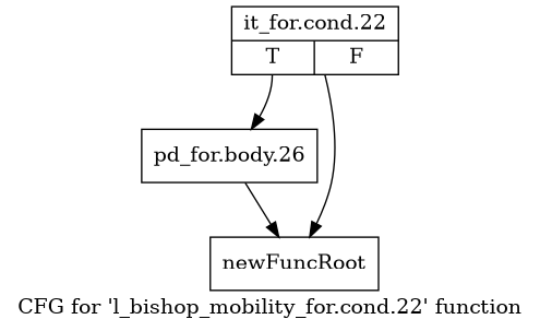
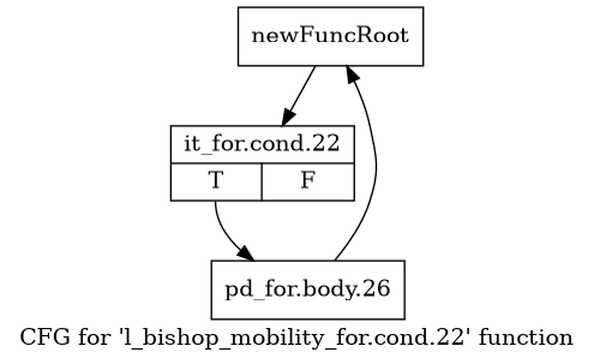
  digraph {
    label="CFG for 'l_bishop_mobility_for.cond.22' function"
    node [shape=record]
    n1 [label="{newFuncRoot}"]
    n2 [label="{it_for.cond.22|{<s0>T|<s1>F}}"]
    n3 [label="{pd_for.body.26}"]
-   n2 -> n1
+   n1 -> n2
    n2 -> n3 [tailport=s0]
    n3 -> n1
  }
